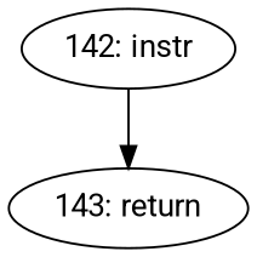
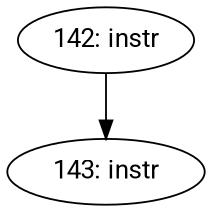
  digraph {
    fontname=Roboto
    node [fontname=Roboto]
    n1 [label="142: instr"]
-   n2 [label="143: return"]
+   n2 [label="143: instr"]
    n1 -> n2 [fontname=Roboto]
  }
